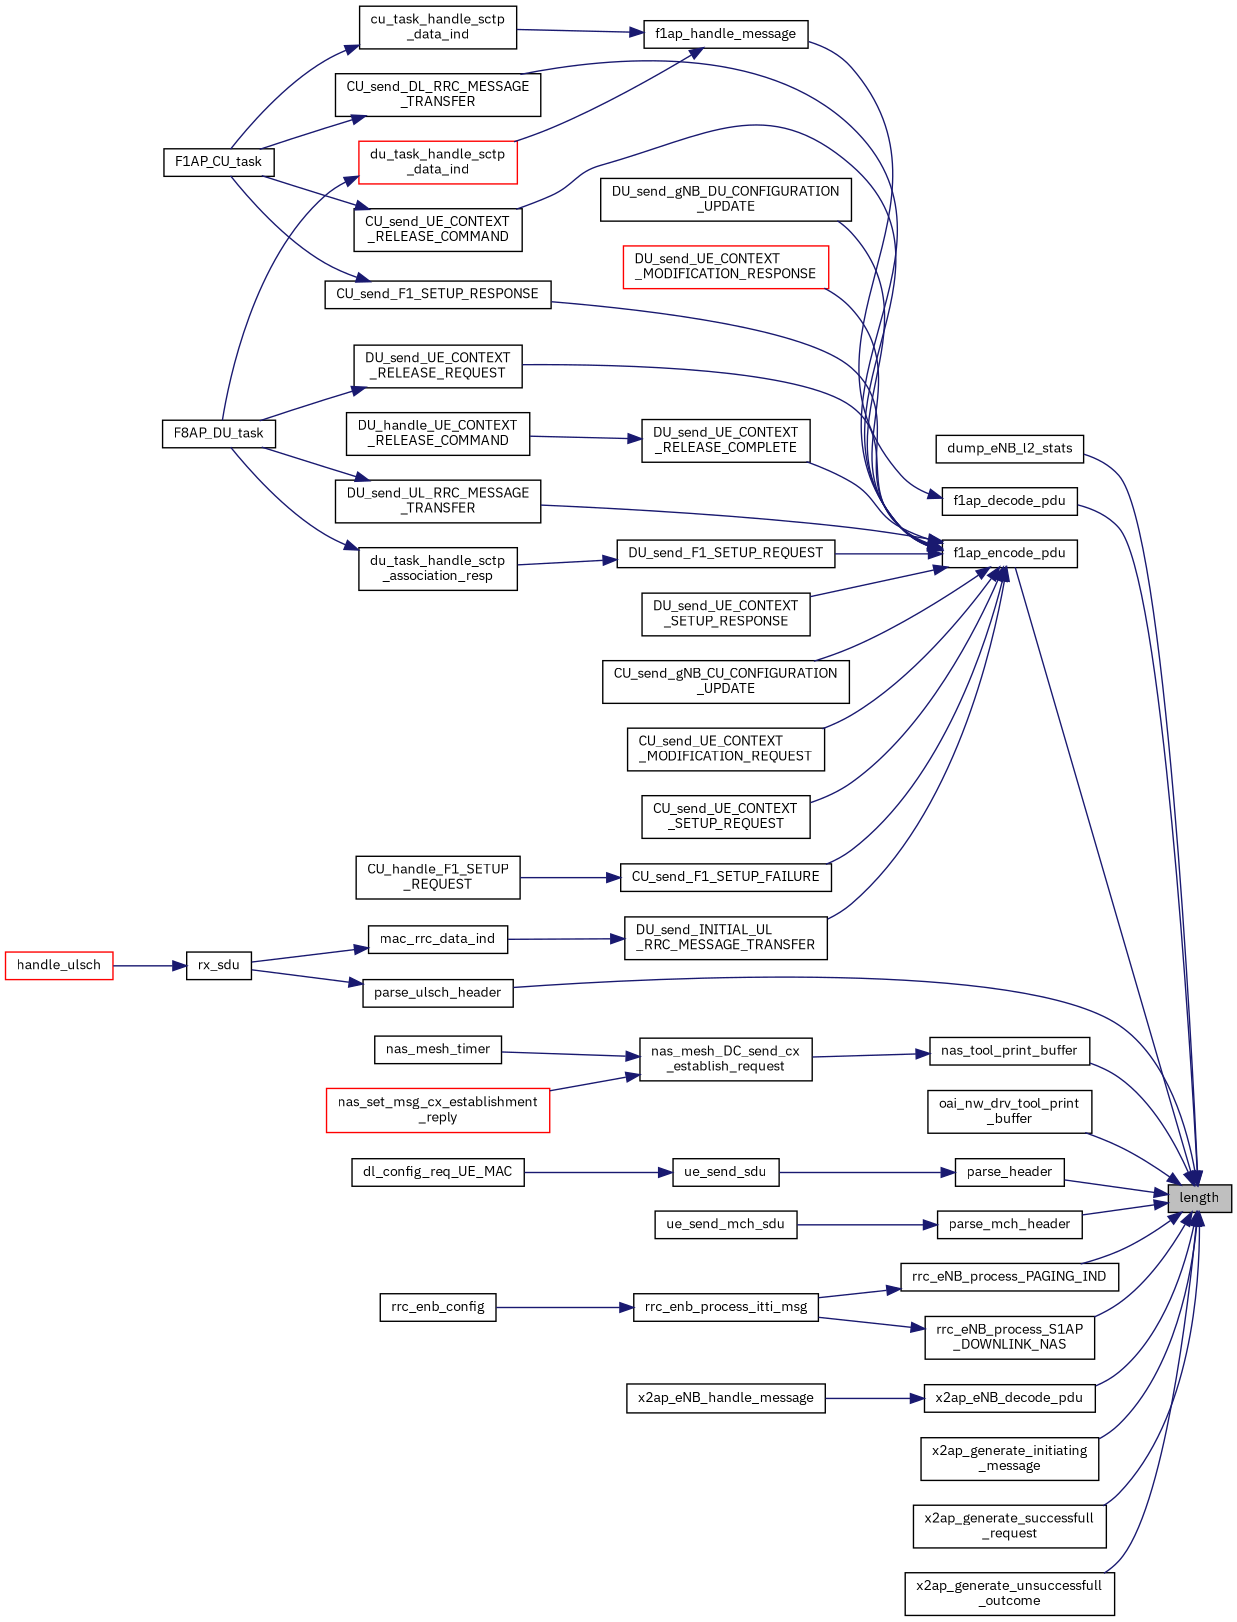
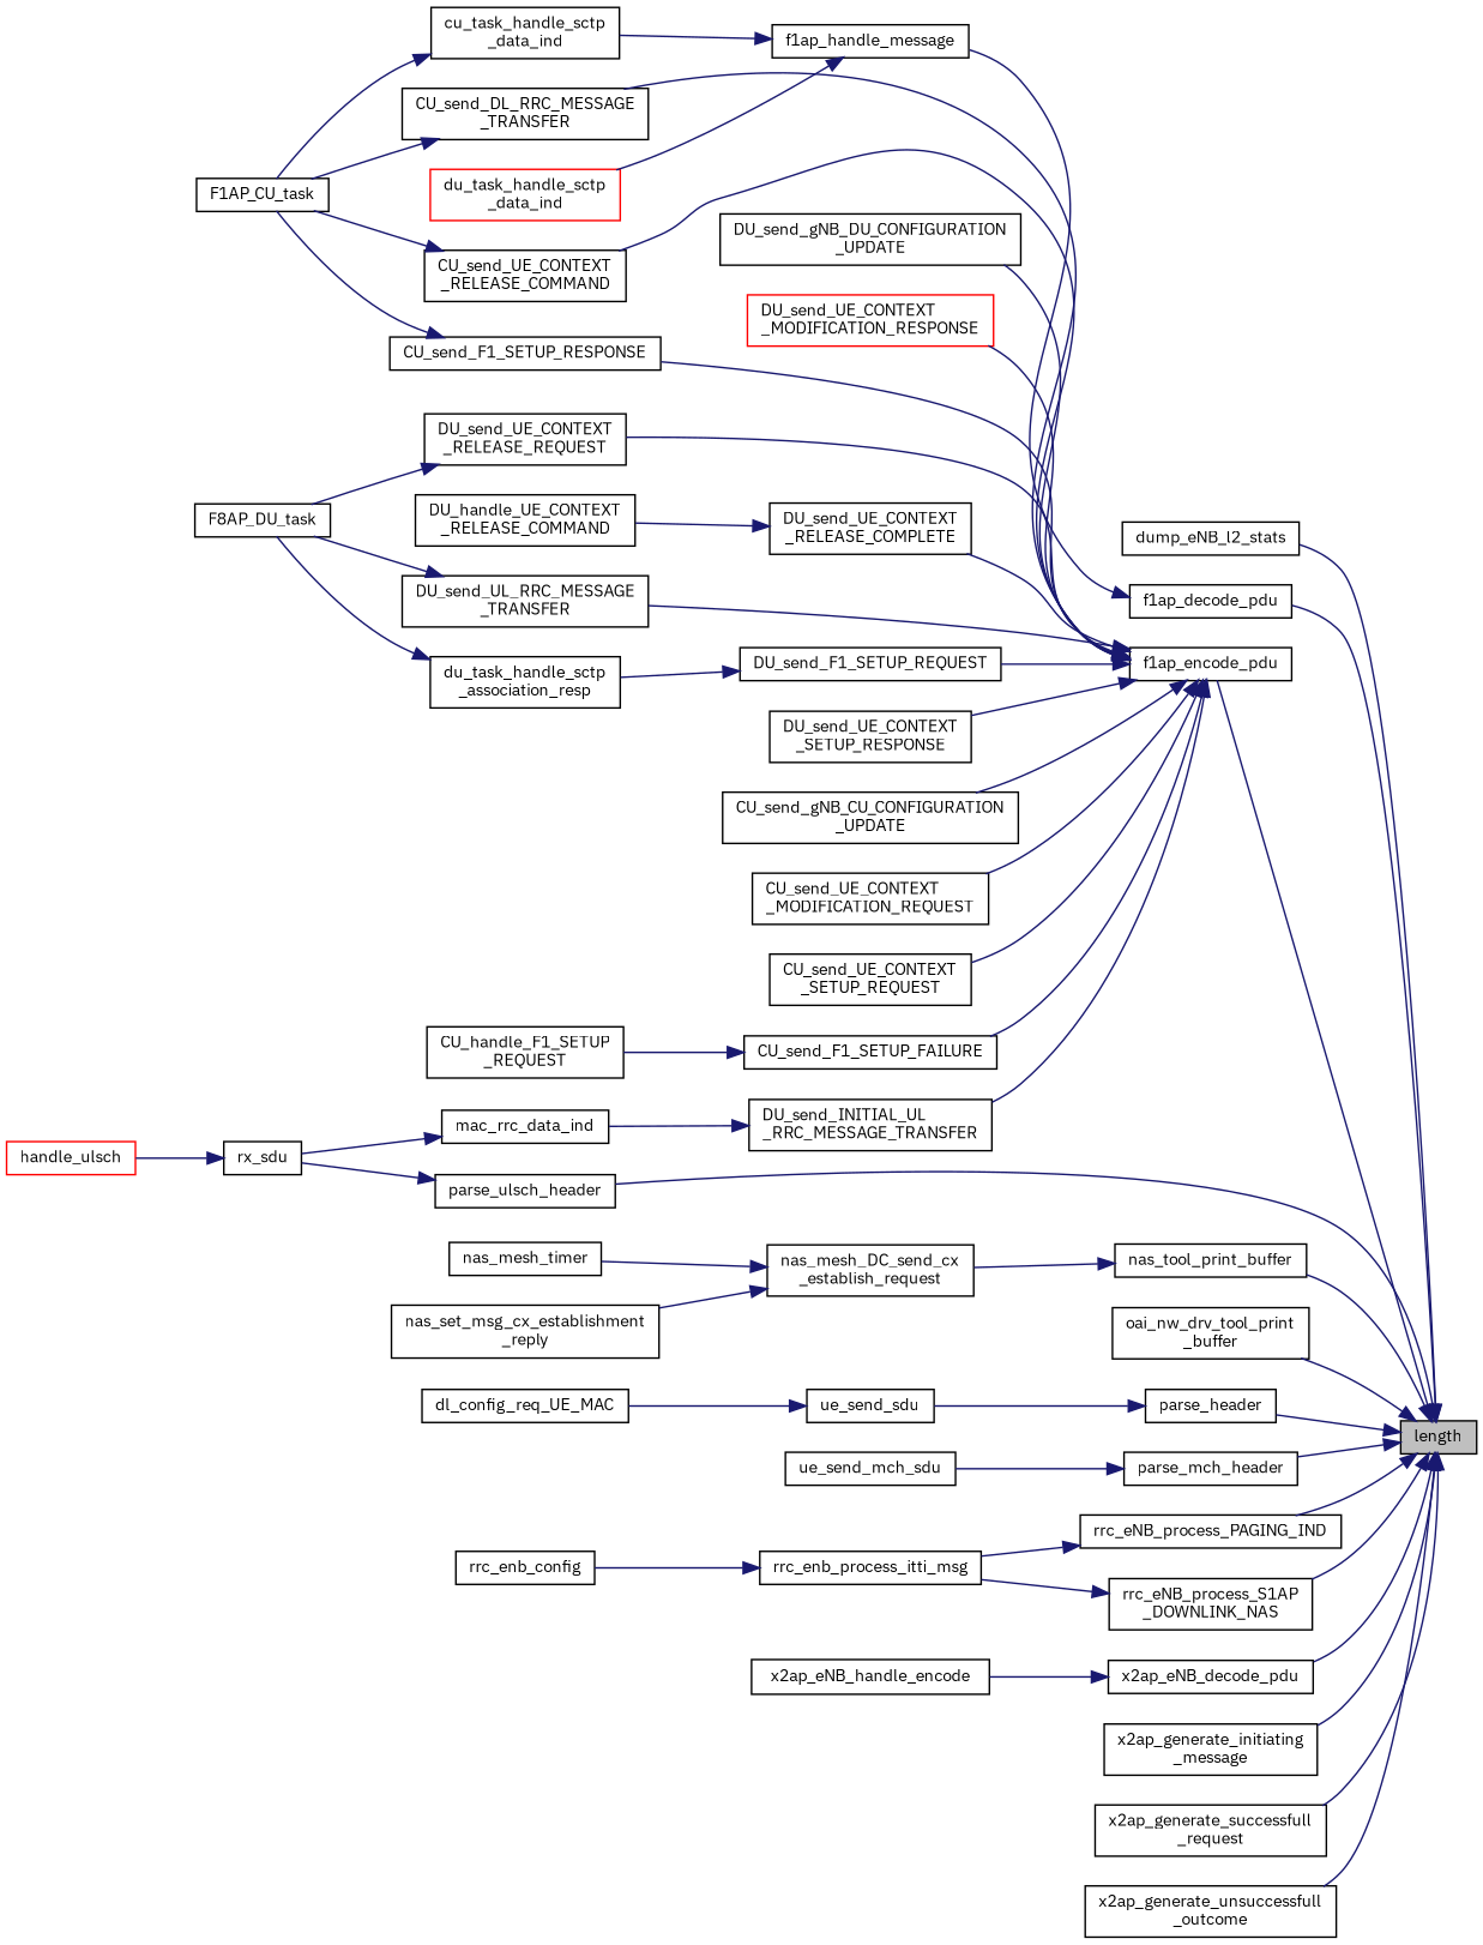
  digraph {
    fontname="IBM Plex Sans"
    rankdir=RL
    node [color=black fillcolor=white fontname="IBM Plex Sans" fontsize=10 shape=record style=filled]
    edge [color=midnightblue dir=back fontname="IBM Plex Sans" fontsize=10 labelfontname=Helvetica labelfontsize=10 style=solid]
    n1 [fillcolor=grey75 fontcolor=black height=0.2 label=length width=0.4]
    n2 [height=0.2 label=dump_eNB_l2_stats width=0.4]
    n3 [height=0.2 label=f1ap_decode_pdu width=0.4]
    n4 [height=0.2 label=f1ap_encode_pdu width=0.4]
    n5 [height=0.2 label=nas_tool_print_buffer width=0.4]
    n6 [height=0.2 label="oai_nw_drv_tool_print\l_buffer" width=0.4]
    n7 [height=0.2 label=parse_header width=0.4]
    n8 [height=0.2 label=parse_mch_header width=0.4]
    n9 [height=0.2 label=parse_ulsch_header width=0.4]
    n10 [height=0.2 label=rrc_eNB_process_PAGING_IND width=0.4]
    n11 [height=0.2 label="rrc_eNB_process_S1AP\l_DOWNLINK_NAS" width=0.4]
    n12 [height=0.2 label=x2ap_eNB_decode_pdu width=0.4]
    n13 [height=0.2 label="x2ap_generate_initiating\l_message" width=0.4]
    n14 [height=0.2 label="x2ap_generate_successfull\l_request" width=0.4]
    n15 [height=0.2 label="x2ap_generate_unsuccessfull\l_outcome" width=0.4]
    n16 [height=0.2 label=f1ap_handle_message width=0.4]
    n17 [height=0.2 label="CU_send_DL_RRC_MESSAGE\l_TRANSFER" width=0.4]
    n18 [height=0.2 label=CU_send_F1_SETUP_FAILURE width=0.4]
    n19 [height=0.2 label=CU_send_F1_SETUP_RESPONSE width=0.4]
    n20 [height=0.2 label="CU_send_gNB_CU_CONFIGURATION\l_UPDATE" width=0.4]
    n21 [height=0.2 label="CU_send_UE_CONTEXT\l_MODIFICATION_REQUEST" width=0.4]
    n22 [height=0.2 label="CU_send_UE_CONTEXT\l_RELEASE_COMMAND" width=0.4]
    n23 [height=0.2 label="CU_send_UE_CONTEXT\l_SETUP_REQUEST" width=0.4]
    n24 [height=0.2 label=DU_send_F1_SETUP_REQUEST width=0.4]
    n25 [height=0.2 label="DU_send_gNB_DU_CONFIGURATION\l_UPDATE" width=0.4]
    n26 [height=0.2 label="DU_send_INITIAL_UL\l_RRC_MESSAGE_TRANSFER" width=0.4]
    n27 [color=red height=0.2 label="DU_send_UE_CONTEXT\l_MODIFICATION_RESPONSE" width=0.4]
    n28 [height=0.2 label="DU_send_UE_CONTEXT\l_RELEASE_COMPLETE" width=0.4]
    n29 [height=0.2 label="DU_send_UE_CONTEXT\l_RELEASE_REQUEST" width=0.4]
    n30 [height=0.2 label="DU_send_UE_CONTEXT\l_SETUP_RESPONSE" width=0.4]
    n31 [height=0.2 label="DU_send_UL_RRC_MESSAGE\l_TRANSFER" width=0.4]
    n32 [height=0.2 label="nas_mesh_DC_send_cx\l_establish_request" width=0.4]
    n33 [height=0.2 label=ue_send_sdu width=0.4]
    n34 [height=0.2 label=ue_send_mch_sdu width=0.4]
    n35 [height=0.2 label=rx_sdu width=0.4]
    n36 [height=0.2 label=rrc_enb_process_itti_msg width=0.4]
-   n37 [height=0.2 label=x2ap_eNB_handle_message width=0.4]
+   n37 [height=0.2 label=x2ap_eNB_handle_encode width=0.4]
    n38 [height=0.2 label="cu_task_handle_sctp\l_data_ind" width=0.4]
    n39 [color=red height=0.2 label="du_task_handle_sctp\l_data_ind" width=0.4]
    n40 [height=0.2 label=F1AP_CU_task width=0.4]
    n41 [height=0.2 label=F8AP_DU_task width=0.4]
    n42 [height=0.2 label="CU_handle_F1_SETUP\l_REQUEST" width=0.4]
    n43 [height=0.2 label="du_task_handle_sctp\l_association_resp" width=0.4]
    n44 [height=0.2 label=mac_rrc_data_ind width=0.4]
    n45 [height=0.2 label="DU_handle_UE_CONTEXT\l_RELEASE_COMMAND" width=0.4]
    n46 [color=red height=0.2 label=handle_ulsch width=0.4]
    n47 [height=0.2 label=nas_mesh_timer width=0.4]
-   n48 [color=red height=0.2 label="nas_set_msg_cx_establishment\l_reply" width=0.4]
+   n48 [height=0.2 label="nas_set_msg_cx_establishment\l_reply" width=0.4]
    n49 [height=0.2 label=dl_config_req_UE_MAC width=0.4]
    n50 [height=0.2 label=rrc_enb_config width=0.4]
    n1 -> n2
    n1 -> n3
    n1 -> n4
    n1 -> n5
    n1 -> n6
    n1 -> n7
    n1 -> n8
    n1 -> n9
    n1 -> n10
    n1 -> n11
    n1 -> n12
    n1 -> n13
    n1 -> n14
    n1 -> n15
    n3 -> n16
    n4 -> n17
    n4 -> n18
    n4 -> n19
    n4 -> n20
    n4 -> n21
    n4 -> n22
    n4 -> n23
    n4 -> n24
    n4 -> n25
    n4 -> n26
    n4 -> n27
    n4 -> n28
    n4 -> n29
    n4 -> n30
    n4 -> n31
    n5 -> n32
    n7 -> n33
    n8 -> n34
    n9 -> n35
    n10 -> n36
    n11 -> n36
    n12 -> n37
    n16 -> n38
    n16 -> n39
    n17 -> n40
    n18 -> n42
    n19 -> n40
    n22 -> n40
    n24 -> n43
    n26 -> n44
    n28 -> n45
    n29 -> n41
    n31 -> n41
    n32 -> n47
    n32 -> n48
    n33 -> n49
    n35 -> n46
    n36 -> n50
    n38 -> n40
-   n39 -> n41
    n43 -> n41
    n44 -> n35
  }
